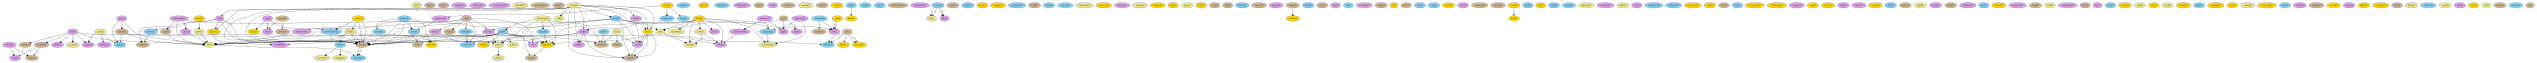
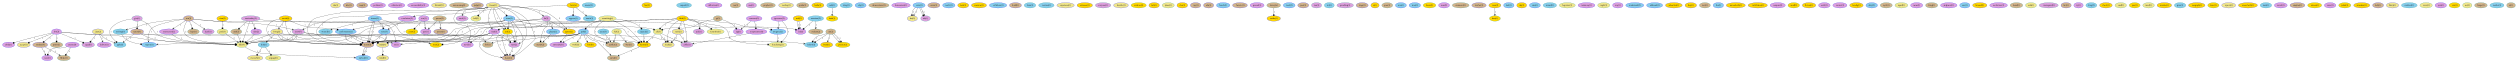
  digraph {
    fontname="EB Garamond"
    node [color=blue fillcolor=plum fontname="EB Garamond" style=filled]
    edge [arrowhead=box fontname="EB Garamond"]
    n1 [fillcolor=khaki label="tale(1)"]
    n2 [fillcolor=tan label="luke(1)"]
    n3 [fillcolor=tan label="map(1)"]
    n4 [label="problem(1)"]
    n5 [label="collection(1)"]
    n6 [label="accountability(1)"]
    n7 [fillcolor=khaki label="disbelief(1)"]
    n8 [color=teal fillcolor=tan label="unreasoning(1)"]
    n9 [fillcolor=tan label="judge(1)"]
    n10 [label="live(3)"]
    n11 [fillcolor=khaki label="accept(1)"]
    n12 [fillcolor=tan label="reindeer(4)"]
    n13 [color=teal fillcolor=tan label="praise(1)"]
    n14 [label="abide(1)"]
    n15 [color=teal label="squad(1)"]
    n16 [fillcolor=khaki label="make(4)"]
    n17 [color=teal fillcolor=khaki label="life(19)"]
    n18 [label="nose(1)"]
    n19 [color=teal fillcolor=tan label="blinks(1)"]
    n20 [fillcolor=khaki label="mind(2)"]
    n21 [fillcolor=skyblue label="anybody(1)"]
    n22 [color=teal fillcolor=skyblue label="master(3)"]
    n23 [label="someone(2)"]
    n24 [label="interpretation(4)"]
    n25 [label="bag(1)"]
    n26 [color=teal label="coffee(1)"]
    n27 [color=teal fillcolor=tan label="person(2)"]
    n28 [fillcolor=tan label="present(1)"]
    n29 [label="past(1)"]
    n30 [fillcolor=gold label="fun(2)"]
    n31 [color=teal fillcolor=skyblue label="suspend(1)"]
    n32 [label="definition(1)"]
    n33 [color=teal fillcolor=tan label="rose(1)"]
    n34 [color=teal label="case(1)"]
    n35 [color=teal fillcolor=tan label="prophet(1)"]
    n36 [fillcolor=khaki label="worship(1)"]
    n37 [color=teal fillcolor=tan label="guide(1)"]
    n38 [fillcolor=gold label="battle(1)"]
    n39 [color=teal fillcolor=skyblue label="seek(1)"]
    n40 [color=teal fillcolor=gold label="bank(1)"]
    n41 [color=teal fillcolor=skyblue label="bring(1)"]
    n42 [fillcolor=khaki label="choose(1)"]
    n43 [color=teal label="reach(1)"]
    n44 [color=teal fillcolor=gold label="end(1)"]
    n45 [color=teal label="lie(2)"]
    n46 [fillcolor=skyblue label="want(2)"]
    n47 [color=teal fillcolor=khaki label="hell(2)"]
    n48 [label="road(5)"]
    n49 [fillcolor=gold label="ignore(2)"]
    n50 [label="travel(1)"]
    n51 [fillcolor=tan label="doesn(4)"]
    n52 [color=teal label="turn(2)"]
    n53 [fillcolor=tan label="shame(1)"]
    n54 [fillcolor=skyblue label="placate(2)"]
    n55 [color=teal fillcolor=tan label="matter(2)"]
    n56 [label="find(1)"]
    n57 [color=teal fillcolor=khaki label="tell(3)"]
    n58 [color=teal label="know(7)"]
    n59 [label="rationality(1)"]
    n60 [fillcolor=gold label="heaven(3)"]
    n61 [fillcolor=khaki label="needs(2)"]
    n62 [fillcolor=skyblue label="purpose(1)"]
    n63 [label="isn(1)"]
    n64 [fillcolor=skyblue label="help(1)"]
    n65 [color=teal fillcolor=tan label="demonstrates(1)"]
    n66 [label="demonstate(1)"]
    n67 [fillcolor=skyblue label="point(1)"]
    n68 [fillcolor=khaki label="face(2)"]
    n69 [color=teal label="ask(1)"]
    n70 [fillcolor=tan label="exists(1)"]
    n71 [fillcolor=skyblue label="north(1)"]
    n72 [color=teal fillcolor=khaki label="something(4)"]
    n73 [fillcolor=skyblue label="god(6)"]
    n74 [color=teal fillcolor=skyblue label="expect(2)"]
    n75 [color=teal fillcolor=tan label="sacrifice(1)"]
    n76 [color=teal fillcolor=tan label="fool(1)"]
    n77 [fillcolor=gold label="loved(1)"]
    n78 [color=teal fillcolor=khaki label="world(1)"]
    n79 [color=teal fillcolor=tan label="carrot(1)"]
    n80 [fillcolor=gold label="look(1)"]
    n81 [fillcolor=gold label="avoids(1)"]
    n82 [fillcolor=khaki label="living(1)"]
    n83 [fillcolor=skyblue label="confrontation(2)"]
    n84 [color=teal fillcolor=skyblue label="didn(1)"]
    n85 [color=teal fillcolor=khaki label="language(1)"]
    n86 [fillcolor=khaki label="encouch(1)"]
    n87 [fillcolor=gold label="examine(1)"]
    n88 [fillcolor=gold label="read(2)"]
    n89 [fillcolor=skyblue label="bethlehem(1)"]
    n90 [fillcolor=tan label="build(1)"]
    n91 [color=teal fillcolor=skyblue label="share(1)"]
    n92 [color=teal fillcolor=skyblue label="convince(1)"]
    n93 [color=teal label="irrationality(2)"]
    n94 [color=teal fillcolor=tan label="used(1)"]
    n95 [label="take(2)"]
    n96 [fillcolor=khaki label="experience(1)"]
    n97 [color=teal fillcolor=tan label="go(3)"]
-   n98 [label="place(1)"]
    n99 [fillcolor=gold label="solomon(1)"]
    n100 [color=teal label="everyone(1)"]
    n101 [fillcolor=khaki label="describe(1)"]
    n102 [color=teal fillcolor=gold label="evidence(1)"]
    n103 [color=teal label="give(1)"]
    n104 [fillcolor=tan label="reason(5)"]
    n105 [color=teal fillcolor=skyblue label="apply(1)"]
    n106 [color=teal fillcolor=skyblue label="believe(4)"]
    n107 [fillcolor=gold label="lack(1)"]
    n108 [color=teal fillcolor=khaki label="please(1)"]
    n109 [fillcolor=gold label="clue(1)"]
    n110 [fillcolor=tan label="cup(1)"]
    n111 [fillcolor=tan label="edu(1)"]
    n112 [fillcolor=skyblue label="bunch(1)"]
    n113 [fillcolor=tan label="rhetoric(1)"]
    n114 [label="ground(1)"]
    n115 [fillcolor=tan label="son(3)"]
    n116 [color=teal fillcolor=skyblue label="nothing(3)"]
    n117 [color=teal label="death(1)"]
    n118 [color=teal fillcolor=tan label="hope(1)"]
    n119 [label="resurrection(2)"]
    n120 [color=teal fillcolor=tan label="history(4)"]
    n121 [fillcolor=gold label="verifies(1)"]
    n122 [fillcolor=skyblue label="book(2)"]
    n123 [fillcolor=tan label="post(1)"]
    n124 [color=teal label="lose(1)"]
    n125 [color=teal fillcolor=skyblue label="bet(1)"]
    n126 [color=teal label="grovelling(1)"]
    n127 [fillcolor=tan label="kings(1)"]
    n128 [fillcolor=gold label="re(1)"]
    n129 [color=teal fillcolor=tan label="goes(1)"]
    n130 [fillcolor=skyblue label="won(1)"]
    n131 [fillcolor=skyblue label="loves(2)"]
    n132 [color=teal fillcolor=gold label="haven(1)"]
    n133 [label="man(2)"]
    n134 [color=teal fillcolor=tan label="statement(1)"]
    n135 [color=teal fillcolor=tan label="use(1)"]
    n136 [fillcolor=gold label="brain(1)"]
    n137 [color=teal fillcolor=gold label="practice(1)"]
    n138 [fillcolor=tan label="brother(1)"]
    n139 [fillcolor=gold label="come(2)"]
    n140 [color=teal fillcolor=gold label="slave(1)"]
    n141 [fillcolor=skyblue label="lead(1)"]
    n142 [fillcolor=gold label="day(1)"]
    n143 [fillcolor=skyblue label="zaire(1)"]
    n144 [color=teal fillcolor=skyblue label="missed(1)"]
    n145 [fillcolor=khaki label="claus(2)"]
    n146 [label="delivers(1)"]
    n147 [color=teal fillcolor=khaki label="begotton(1)"]
    n148 [label="testimony(1)"]
    n149 [label="one(1)"]
    n150 [color=teal fillcolor=gold label="court(1)"]
    n151 [color=teal fillcolor=khaki label="night(1)"]
    n152 [label="ignorance(2)"]
    n153 [fillcolor=skyblue label="arrogance(2)"]
    n154 [color=teal fillcolor=khaki label="butchering(1)"]
    n155 [label="way(1)"]
    n156 [fillcolor=skyblue label="understand(2)"]
    n157 [fillcolor=skyblue label="addressed(1)"]
    n158 [fillcolor=gold label="jehoachin(1)"]
    n159 [fillcolor=gold label="diary(1)"]
    n160 [color=teal fillcolor=tan label="start(1)"]
    n161 [fillcolor=gold label="bible(3)"]
    n162 [color=teal label="pick(1)"]
    n163 [fillcolor=khaki label="truth(2)"]
    n164 [color=teal fillcolor=khaki label="remember(1)"]
    n165 [fillcolor=skyblue label="dies(1)"]
    n166 [fillcolor=gold label="time(2)"]
    n167 [color=teal fillcolor=khaki label="park(3)"]
    n168 [fillcolor=gold label="sennacherib(1)"]
    n169 [fillcolor=gold label="truthfulness(1)"]
    n170 [label="compare(1)"]
    n171 [color=teal fillcolor=gold label="word(2)"]
    n172 [fillcolor=gold label="fiction(1)"]
    n173 [label="earth(1)"]
    n174 [label="context(1)"]
    n175 [fillcolor=gold label="kendig(1)"]
    n176 [label="anyone(3)"]
    n177 [fillcolor=skyblue label="deity(2)"]
    n178 [color=teal fillcolor=skyblue label="american(2)"]
    n179 [color=teal fillcolor=tan label="evaluate(2)"]
    n180 [color=teal fillcolor=tan label="myth(1)"]
    n181 [color=teal fillcolor=khaki label="regard(1)"]
    n182 [label="name(1)"]
    n183 [color=teal fillcolor=tan label="thing(1)"]
    n184 [label="judgment(1)"]
    n185 [fillcolor=skyblue label="saw(1)"]
    n186 [fillcolor=gold label="listened(1)"]
    n187 [label="nonfiction(1)"]
    n188 [color=teal fillcolor=tan label="daniel(1)"]
    n189 [color=teal fillcolor=khaki label="ends(1)"]
    n190 [fillcolor=skyblue label="lazarus(2)"]
    n191 [color=teal fillcolor=skyblue label="wound(1)"]
    n192 [fillcolor=skyblue label="story(3)"]
    n193 [color=teal fillcolor=gold label="listen(2)"]
    n194 [color=teal label="interrogated(1)"]
    n195 [fillcolor=tan label="fact(1)"]
    n196 [fillcolor=gold label="christ(4)"]
    n197 [label="conclusion(2)"]
    n198 [fillcolor=skyblue label="support(1)"]
    n199 [color=teal fillcolor=skyblue label="attack(1)"]
    n200 [label="try(1)"]
    n201 [color=teal fillcolor=skyblue label="king(2)"]
    n202 [fillcolor=gold label="check(1)"]
    n203 [color=teal fillcolor=khaki label="hand(1)"]
    n204 [color=teal fillcolor=gold label="gave(1)"]
    n205 [color=teal fillcolor=khaki label="israel(1)"]
    n206 [fillcolor=gold label="mistake(1)"]
    n207 [color=teal fillcolor=skyblue label="gives(1)"]
    n208 [color=teal fillcolor=khaki label="feel(1)"]
    n209 [color=teal fillcolor=tan label="went(1)"]
    n210 [fillcolor=gold label="paragraph(1)"]
    n211 [color=teal fillcolor=gold label="leave(1)"]
    n212 [fillcolor=khaki label="expects(1)"]
    n213 [fillcolor=gold label="sennecherib(1)"]
    n214 [color=teal fillcolor=skyblue label="learn(1)"]
    n215 [label="record(1)"]
    n216 [fillcolor=tan label="caiaphas(1)"]
    n217 [color=teal fillcolor=gold label="arizona(1)"]
    n218 [label="santa(1)"]
    n219 [color=teal fillcolor=gold label="judah(1)"]
    n220 [fillcolor=gold label="jerusalem(1)"]
    n221 [fillcolor=tan label="luck(1)"]
    n222 [fillcolor=khaki label="falsity(1)"]
    n223 [color=teal fillcolor=skyblue label="confront(1)"]
    n224 [color=teal fillcolor=skyblue label="jesus(3)"]
    n225 [color=teal fillcolor=khaki label="wrote(1)"]
    n226 [label="guru(1)"]
    n227 [color=teal fillcolor=gold label="pole(1)"]
    n228 [color=teal fillcolor=khaki label="see(3)"]
    n229 [color=teal fillcolor=tan label="bingo(1)"]
    n230 [color=teal fillcolor=skyblue label="mother(1)"]
    n231 [color=teal fillcolor=tan label="ve(1)"]
    n10 -> n11 [label=1]
    n10 -> n12 [label=1]
    n10 -> n13 [label=1]
    n10 -> n14 [label=1]
    n10 -> n15 [label=1]
    n10 -> n16 [label=1]
    n10 -> n17 [arrowhead=vee label=3]
    n12 -> n18 [arrowhead=vee label=1]
    n12 -> n19 [arrowhead=vee label=1]
    n16 -> n20 [label=1]
    n17 -> n21 [arrowhead=vee label=1]
    n23 -> n24 [label=1]
    n23 -> n25 [arrowhead=vee label=1]
    n24 -> n26 [arrowhead=vee label=2]
    n27 -> n28 [arrowhead=vee label=1]
    n27 -> n29 [arrowhead=vee label=1]
    n39 -> n40 [arrowhead=vee label=1]
    n42 -> n43 [arrowhead=vee label=1]
    n42 -> n44 [arrowhead=vee label=1]
    n42 -> n44 [arrowhead=vee label=1]
    n42 -> n45 [arrowhead=vee label=1]
    n42 -> n46 [label=1]
    n42 -> n47 [label=1]
    n42 -> n48 [arrowhead=vee label=1]
    n42 -> n49 [arrowhead=vee label=2]
    n42 -> n50 [arrowhead=vee label=1]
    n42 -> n51 [label=1]
    n42 -> n51 [label=1]
    n42 -> n52 [arrowhead=vee label=1]
    n42 -> n53 [arrowhead=vee label=1]
    n44 -> n52 [arrowhead=vee label=1]
    n44 -> n52 [label=1]
    n44 -> n53 [label=1]
    n44 -> n53 [label=1]
    n45 -> n49 [arrowhead=vee label=1]
    n45 -> n51 [label=1]
    n45 -> n51 [label=1]
    n45 -> n54 [arrowhead=vee label=1]
    n45 -> n55 [label=1]
    n46 -> n16 [label=2]
    n46 -> n17 [arrowhead=vee label=1]
    n46 -> n44 [label=1]
    n46 -> n52 [arrowhead=vee label=1]
    n46 -> n53 [label=1]
    n46 -> n56 [label=1]
    n46 -> n57 [label=1]
    n46 -> n58 [arrowhead=vee label=2]
    n48 -> n50 [label=1]
    n48 -> n51 [label=2]
    n48 -> n51 [label=2]
    n48 -> n52 [arrowhead=vee label=1]
    n48 -> n53 [arrowhead=vee label=1]
    n49 -> n59 [label=1]
    n51 -> n21 [arrowhead=vee label=1]
    n51 -> n21 [label=1]
    n52 -> n53 [arrowhead=vee label=2]
    n54 -> n55 [arrowhead=vee label=1]
    n57 -> n26 [arrowhead=vee label=1]
    n57 -> n60 [label=1]
    n57 -> n61 [label=1]
    n58 -> n16 [label=4]
    n58 -> n17 [label=3]
    n58 -> n62 [arrowhead=vee label=1]
    n58 -> n63 [arrowhead=vee label=1]
    n60 -> n79 [arrowhead=vee label=1]
    n67 -> n68 [label=1]
    n67 -> n68 [arrowhead=vee label=1]
    n67 -> n69 [label=1]
    n67 -> n69 [arrowhead=vee label=1]
    n72 -> n16 [arrowhead=vee label=1]
    n72 -> n60 [label=1]
    n72 -> n73 [label=1]
    n72 -> n74 [label=1]
    n72 -> n75 [arrowhead=vee label=1]
    n73 -> n17 [label=1]
    n73 -> n51 [label=1]
    n73 -> n51 [arrowhead=vee label=1]
    n73 -> n59 [arrowhead=vee label=1]
    n73 -> n60 [label=1]
    n73 -> n75 [label=1]
    n73 -> n76 [arrowhead=vee label=1]
    n73 -> n77 [arrowhead=vee label=1]
    n73 -> n78 [arrowhead=vee label=1]
    n73 -> n79 [arrowhead=vee label=1]
    n74 -> n60 [label=1]
    n81 -> n51 [arrowhead=vee label=1]
    n81 -> n51 [arrowhead=vee label=1]
    n81 -> n82 [arrowhead=vee label=1]
    n81 -> n83 [label=1]
    n82 -> n17 [label=1]
    n82 -> n51 [label=1]
    n82 -> n51 [arrowhead=vee label=1]
    n82 -> n76 [arrowhead=vee label=1]
    n82 -> n84 [arrowhead=vee label=1]
    n83 -> n51 [label=1]
    n83 -> n51 [arrowhead=vee label=1]
    n84 -> n85 [label=1]
    n84 -> n86 [label=1]
    n88 -> n56 [label=1]
    n88 -> n56 [arrowhead=vee label=1]
    n93 -> n17 [label=1]
    n93 -> n60 [label=1]
    n93 -> n94 [label=1]
    n93 -> n95 [label=1]
    n94 -> n17 [label=1]
    n95 -> n17 [label=1]
    n97 -> n25 [label=1]
    n97 -> n57 [label=1]
-   n97 -> n98 [label=1]
    n103 -> n17 [label=1]
    n103 -> n104 [label=1]
    n103 -> n105 [label=1]
    n104 -> n17 [label=2]
    n104 -> n105 [arrowhead=vee label=1]
    n104 -> n106 [arrowhead=vee label=2]
    n115 -> n17 [label=2]
    n115 -> n58 [arrowhead=vee label=1]
    n115 -> n62 [arrowhead=vee label=1]
    n115 -> n63 [arrowhead=vee label=1]
    n115 -> n116 [arrowhead=vee label=1]
    n115 -> n117 [arrowhead=vee label=1]
    n115 -> n118 [label=1]
    n115 -> n119 [arrowhead=vee label=1]
    n116 -> n62 [label=1]
    n119 -> n17 [label=1]
    n120 -> n121 [label=1]
    n135 -> n106 [label=1]
    n135 -> n106 [label=1]
    n135 -> n136 [arrowhead=vee label=1]
    n135 -> n137 [arrowhead=vee label=1]
    n135 -> n137 [label=1]
    n139 -> n140 [arrowhead=vee label=1]
    n145 -> n15 [label=1]
    n145 -> n105 [arrowhead=vee label=1]
    n145 -> n146 [arrowhead=vee label=1]
    n149 -> n29 [arrowhead=vee label=1]
    n149 -> n83 [arrowhead=vee label=1]
    n149 -> n150 [label=1]
    n152 -> n153 [arrowhead=vee label=1]
    n152 -> n154 [label=1]
    n153 -> n154 [arrowhead=vee label=1]
    n161 -> n26 [arrowhead=vee label=1]
    n161 -> n48 [label=1]
    n161 -> n57 [label=1]
    n161 -> n61 [label=1]
    n161 -> n63 [arrowhead=vee label=1]
    n161 -> n153 [label=1]
    n161 -> n154 [label=1]
    n161 -> n162 [label=1]
    n161 -> n163 [label=1]
    n161 -> n164 [label=1]
    n163 -> n26 [label=1]
    n163 -> n61 [label=1]
    n166 -> n167 [label=1]
    n167 -> n17 [arrowhead=vee label=2]
    n176 -> n18 [label=1]
    n176 -> n19 [label=1]
    n178 -> n56 [label=1]
    n178 -> n179 [arrowhead=vee label=1]
    n190 -> n51 [label=1]
    n190 -> n51 [label=1]
    n190 -> n191 [arrowhead=vee label=1]
    n190 -> n192 [label=2]
    n190 -> n193 [label=1]
    n192 -> n51 [arrowhead=vee label=1]
    n192 -> n51 [arrowhead=vee label=1]
    n192 -> n193 [arrowhead=vee label=1]
    n196 -> n197 [arrowhead=vee label=1]
    n196 -> n198 [label=1]
    n196 -> n199 [arrowhead=vee label=1]
    n197 -> n192 [arrowhead=vee label=1]
    n208 -> n75 [arrowhead=vee label=1]
    n208 -> n209 [arrowhead=vee label=1]
    n224 -> n75 [arrowhead=vee label=3]
  }
